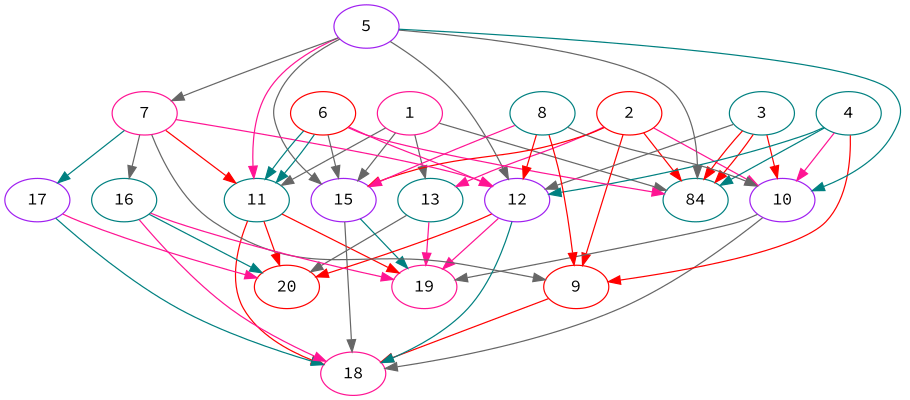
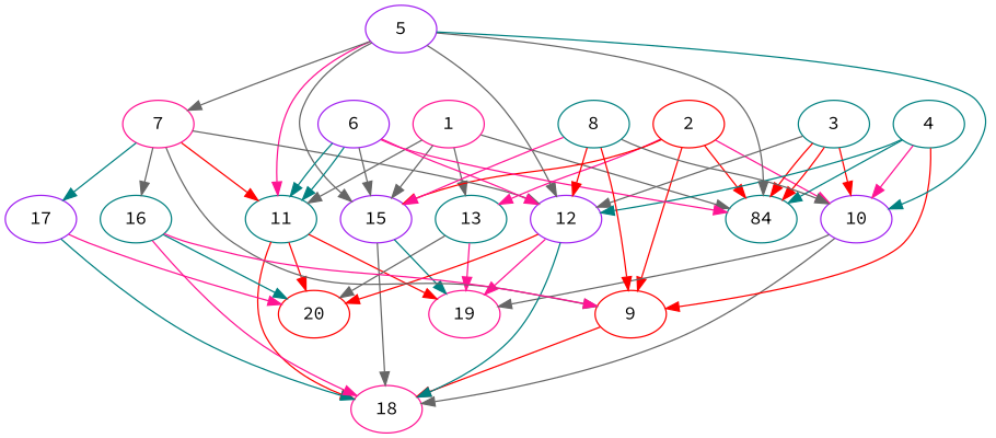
  digraph {
    fontname="Source Code Pro"
    node [alpha=0.08 color=teal fontname="Source Code Pro"]
    edge [color=gray40 fontname="Source Code Pro"]
    1 [alpha=0.06 color=deeppink expect_size=11640832]
    11 [expect_size=47196160]
    13 [expect_size=29163520]
    n4 [alpha=0.09 expect_size=9689088 label=84]
    15 [color=purple expect_size=17453056]
    18 [alpha=0.07 color=deeppink expect_size=5355520]
    19 [alpha=0.19 color=deeppink expect_size=43974656]
    20 [alpha=0.03 color=red expect_size=20941824]
    2 [alpha=0.06 color=red expect_size=5372928]
    9 [alpha=0.10 color=red expect_size=31102976]
    10 [alpha=0.03 color=purple expect_size=23080960]
    3 [alpha=0.12 expect_size=34664448]
    12 [alpha=0.02 color=purple expect_size=14953472]
    4 [alpha=0.03 expect_size=10651648]
    5 [color=purple expect_size=39521280]
    7 [alpha=0.06 color=deeppink expect_size=44506112]
    17 [alpha=0.02 color=purple expect_size=37455872]
-   6 [alpha=0.00 color=red expect_size=6631424]
+   6 [alpha=0.00 color=purple expect_size=6631424]
    16 [alpha=0.17 expect_size=37326848]
    8 [alpha=0.16 expect_size=8737792]
    1 -> 11
    1 -> 13
    1 -> n4
    1 -> 15
    11 -> 18 [color=red]
    11 -> 19 [color=red]
    11 -> 20 [color=red]
    13 -> 19 [color=deeppink]
    13 -> 20
    15 -> 18
    15 -> 19 [color=teal]
    2 -> 13 [color=deeppink]
    2 -> n4 [color=red]
    2 -> 15 [color=red]
    2 -> 9 [color=red]
    2 -> 10 [color=deeppink]
    9 -> 18 [color=red]
    10 -> 18
    10 -> 19
    3 -> n4 [color=red]
    3 -> n4 [color=red]
    3 -> 10 [color=red]
    3 -> 12
    12 -> 18 [color=teal]
    12 -> 19 [color=deeppink]
    12 -> 20 [color=red]
    4 -> n4 [color=teal]
    4 -> 9 [color=red]
    4 -> 10 [color=deeppink]
    4 -> 12 [color=teal]
    5 -> 11 [color=deeppink]
    5 -> n4
    5 -> 15
    5 -> 10 [color=teal]
    5 -> 12
    5 -> 7
    7 -> 11 [color=red]
    7 -> 9
-   7 -> 12 [color=deeppink]
+   7 -> 12
    7 -> 17 [color=teal]
    7 -> 16
    17 -> 18 [color=teal]
    17 -> 20 [color=deeppink]
    6 -> 11 [color=teal]
    6 -> 11 [color=teal]
    6 -> n4 [color=deeppink]
    6 -> 15
    6 -> 12 [color=deeppink]
    16 -> 18 [color=deeppink]
-   16 -> 19 [color=deeppink]
+   16 -> 9 [color=deeppink]
    16 -> 20 [color=teal]
    8 -> 15 [color=deeppink]
    8 -> 9 [color=red]
    8 -> 10
    8 -> 12 [color=red]
  }
